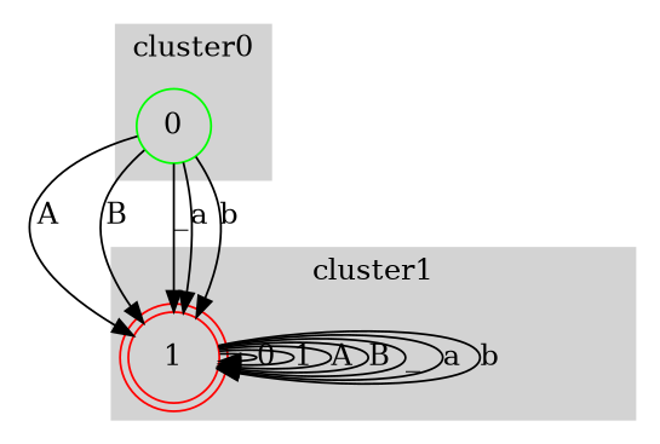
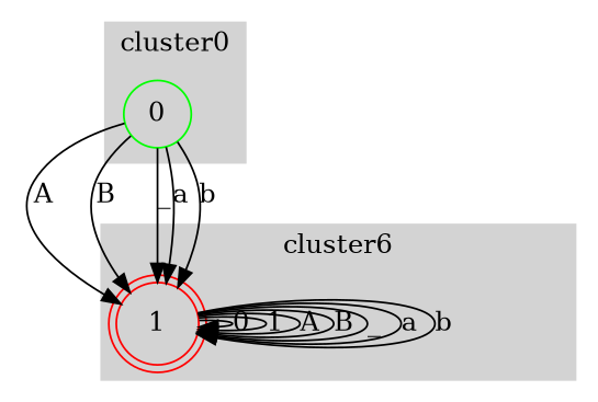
  digraph {
    1 [color=red shape=doublecircle]
    0 [color=green shape=circle]
    subgraph cluster_1 {
      color=lightgrey
-     label=cluster1
+     label=cluster6
      style=filled
      1
    }
    subgraph cluster_2 {
      color=lightgrey
      label=cluster0
      style=filled
      0
    }
    1 -> 1 [label=0]
    1 -> 1 [label=1]
    1 -> 1 [label=A]
    1 -> 1 [label=B]
    1 -> 1 [label=_]
    1 -> 1 [label=a]
    1 -> 1 [label=b]
    0 -> 1 [label=A]
    0 -> 1 [label=B]
    0 -> 1 [label=_]
    0 -> 1 [label=a]
    0 -> 1 [label=b]
  }
